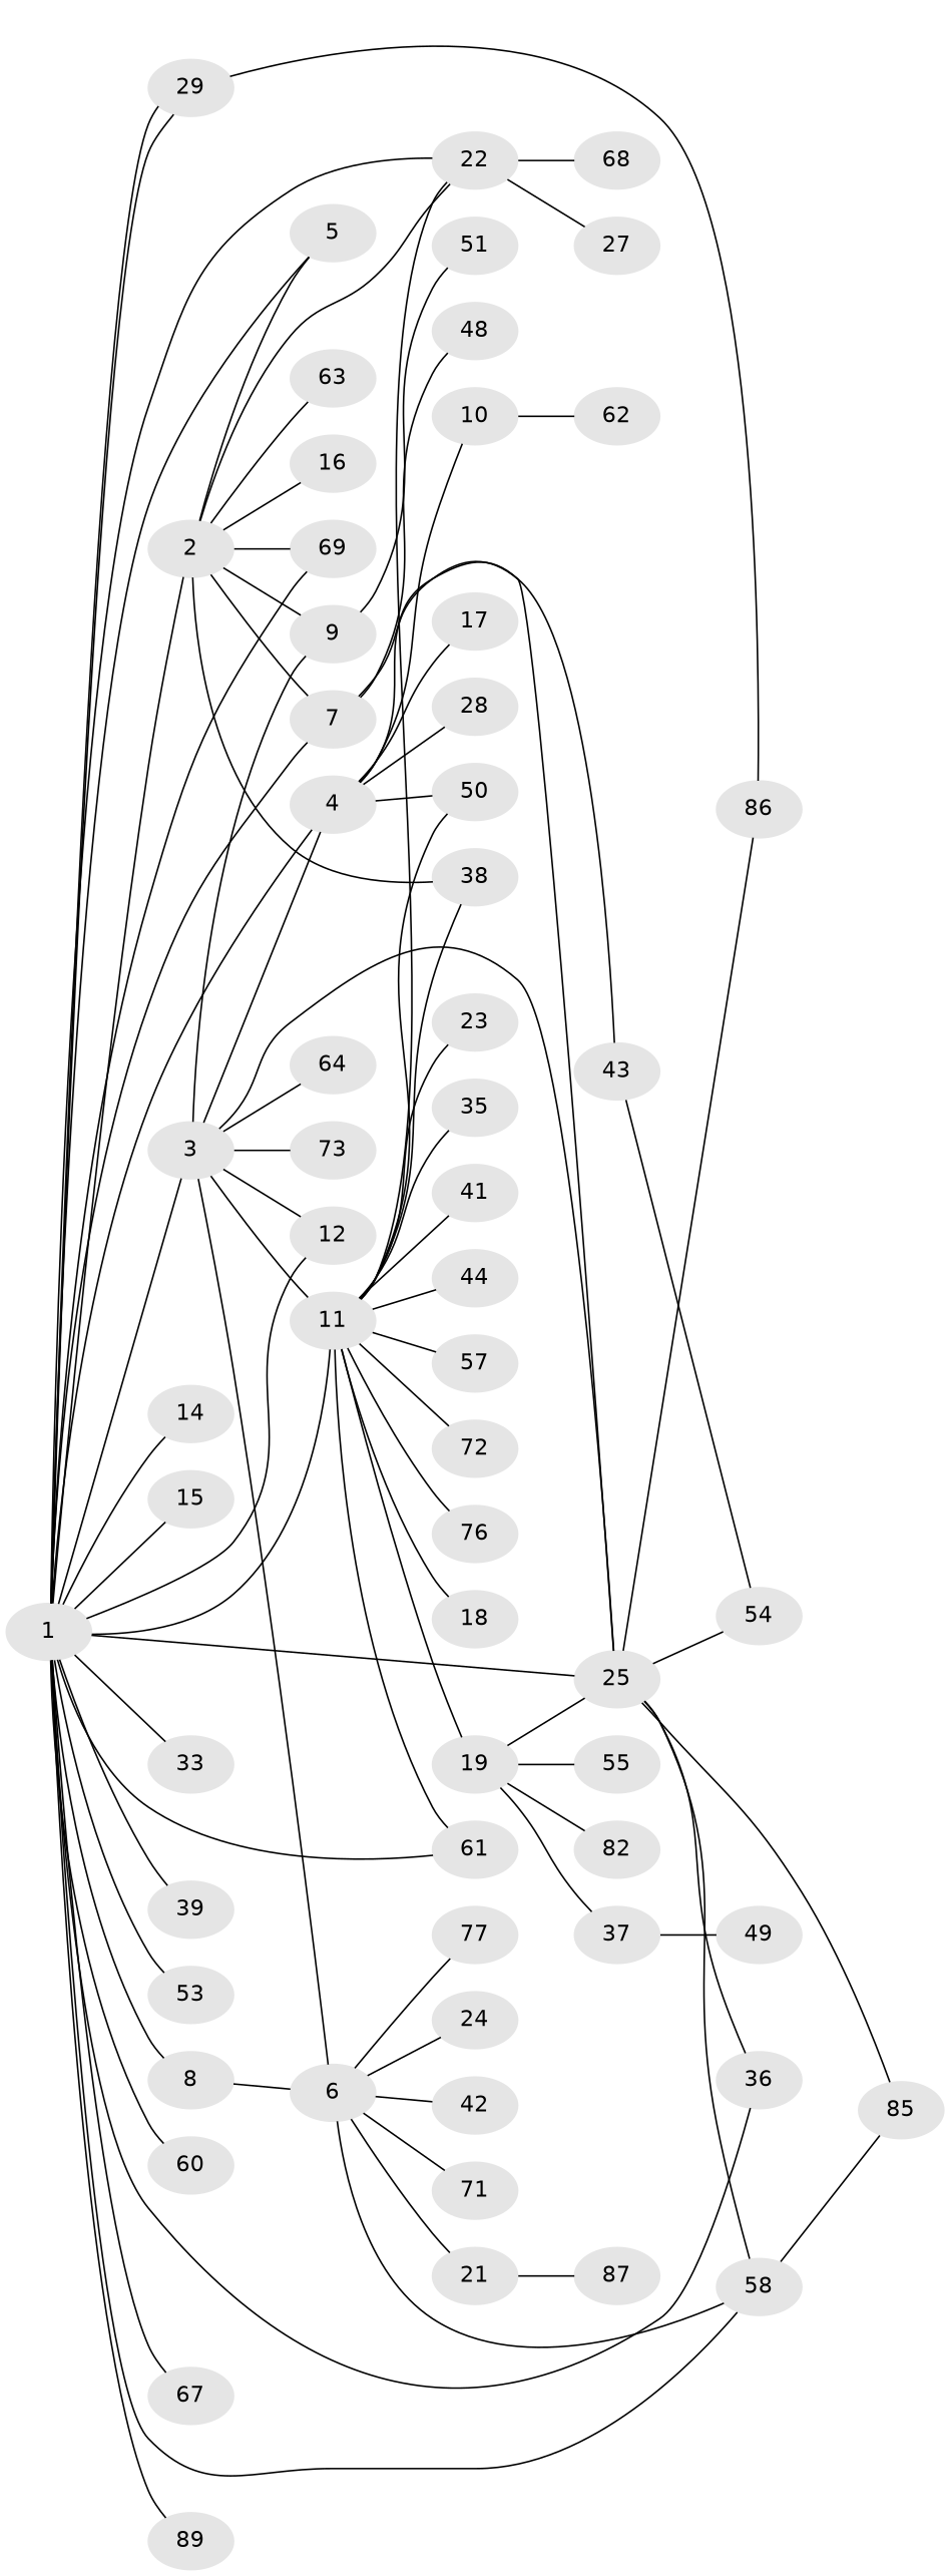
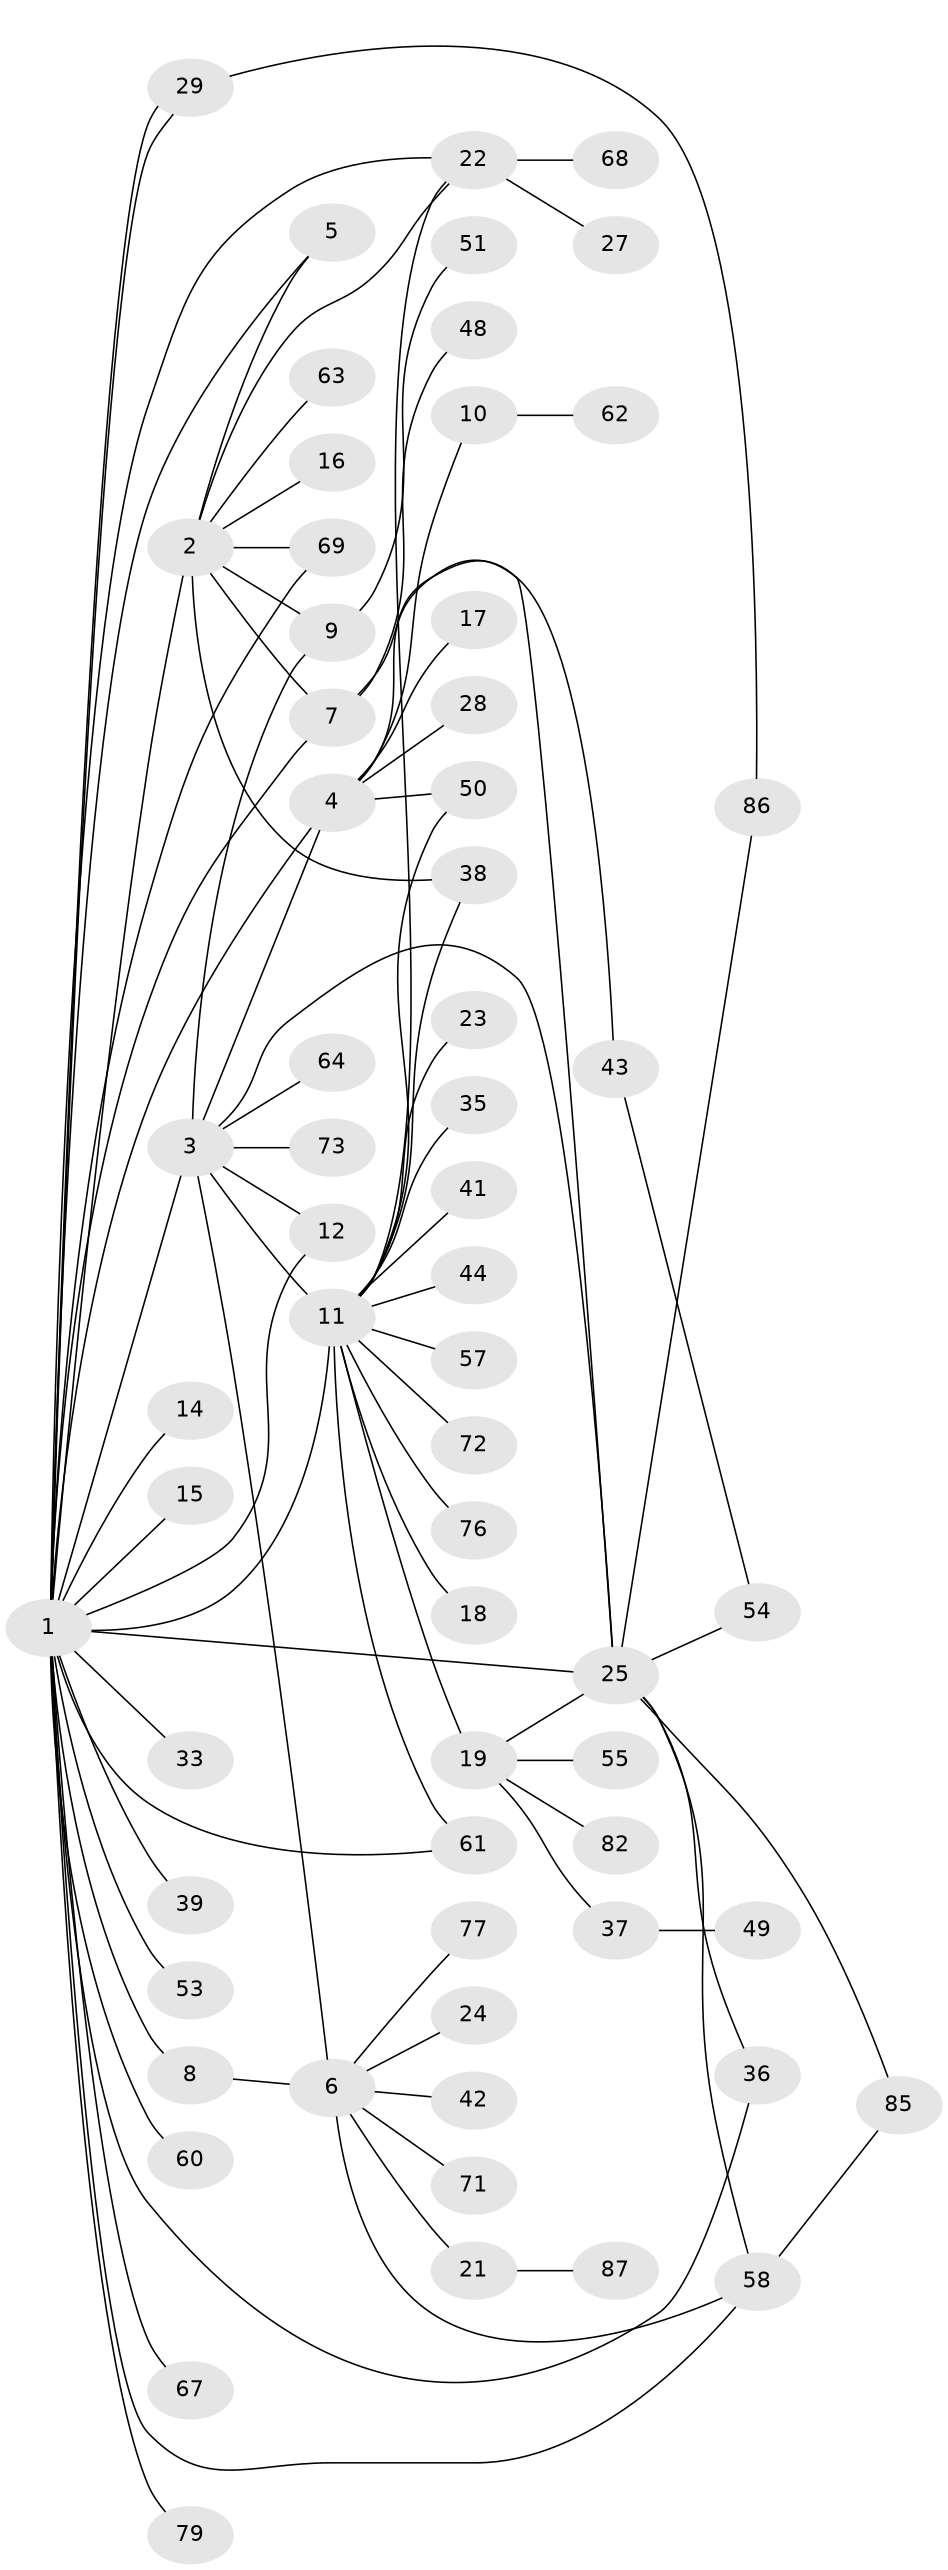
  graph {
    fontname="DejaVu Sans"
    rankdir=LR
    node [color=gray90 fontname="DejaVu Sans" style=filled]
    edge [fontname="DejaVu Sans"]
    1 [super="+81"]
    2 [super="+13"]
    3 [super="+26"]
    4 [super="+52"]
    5
    7 [super="+47"]
    8 [super="+70"]
    11 [super="+83"]
    12 [super="+30"]
    14
    15
    22 [super="+45"]
    25 [super="+84"]
    29 [super="+88"]
    33
    36 [super="+80"]
    39
    53
    58 [super="+78"]
    60
    61 [super="+75"]
    67
    69
-   79 [label=89]
+   79
    9 [super="+32"]
    16
    38 [super="+74"]
    63
    6 [super="+20"]
    64
    73
    10 [super="+40"]
    17
    28
    43
    50
    21 [super="+31"]
    24
    42
    71
    77 [super="+86"]
    48 [super="+66"]
    18
    19 [super="+34"]
    23
    35
    41
    44
    57
    72
    76
    27 [super="+59"]
    68
    n54 [label=86 super="+65"]
    54 [super="+56"]
    85
    51
    62
    87
    37
    55
    82
    49
    1 -- 2
    1 -- 3
    1 -- 4
    1 -- 5
    1 -- 7
    1 -- 8
    1 -- 11
    1 -- 12
    1 -- 14
    1 -- 15
    1 -- 22
    1 -- 25 [weight=2]
    1 -- 29
    1 -- 29
    1 -- 33
    1 -- 36
    1 -- 39
    1 -- 53
    1 -- 58
    1 -- 60
    1 -- 61
    1 -- 67
    1 -- 69
    1 -- 79
    2 -- 5
    2 -- 7
    2 -- 22
    2 -- 69
    2 -- 9
    2 -- 16
    2 -- 38
    2 -- 63
    3 -- 4
    3 -- 11
    3 -- 12
    3 -- 25
    3 -- 9
    3 -- 6
    3 -- 64
    3 -- 73
    4 -- 10
    4 -- 17
    4 -- 28
    4 -- 43
    4 -- 50
    7 -- 25
    7 -- 48
    8 -- 6
    11 -- 22
    11 -- 61 [weight=2]
    11 -- 38 [weight=2]
    11 -- 50
    11 -- 18
    11 -- 19
    11 -- 23
    11 -- 35
    11 -- 41
    11 -- 44
    11 -- 57
    11 -- 72
    11 -- 76
    22 -- 27
    22 -- 68
    25 -- 36
    25 -- 58
    25 -- n54
    25 -- 54
    25 -- 85
    29 -- n54
    58 -- 85
    9 -- 51
    6 -- 58
    6 -- 21
    6 -- 24
    6 -- 42
    6 -- 71
    6 -- 77
    10 -- 62
    43 -- 54
    21 -- 87
    19 -- 25
    19 -- 37
    19 -- 55
    19 -- 82
    37 -- 49
  }
